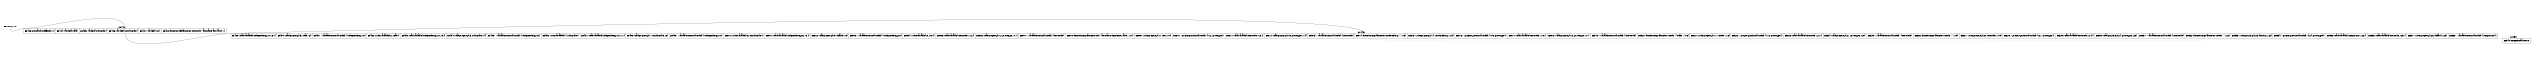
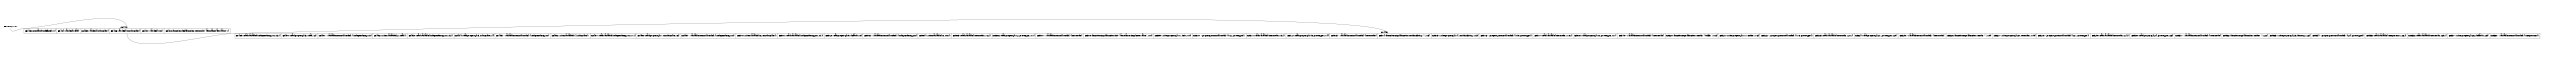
  digraph {
    rankdir=LR
    node [shape=record]
    edge [headport=n tailport=s]
    n1 [label=BB_entry1181 shape=none]
    n2 [label="{68483: constant[undefined,v1]|68484: vardecl['read']|68485: vardecl['subscribe']|68486: vardecl['unsubscribe']|68487: vardecl['run']|68488: function-decl[function AttrNode ( attrName attrValue ),-]}"]
    n3 [label="{68489: read-variable['__dependency1__',v3,-]|68490: read-property[v3,'read',v2]|68491: \<variable-non-null-undef\>['__dependency1__']|68492: write-variable[v2,'read']*|68493: read-variable['__dependency1__',v5,-]|68494: read-property[v5,'subscribe',v4]|68495: \<variable-non-null-undef\>['__dependency1__']|68496: write-variable[v4,'subscribe']*|68497: read-variable['__dependency1__',v7,-]|68498: read-property[v7,'unsubscribe',v6]|68499: \<variable-non-null-undef\>['__dependency1__']|68500: write-variable[v6,'unsubscribe']*|68501: read-variable['__dependency2__',v9,-]|68502: read-property[v9,'default',v8]|68503: \<variable-non-null-undef\>['__dependency2__']|68504: write-variable[v8,'run']*|68505: read-variable['AttrNode',v12,-]|68506: read-property[v12,'prototype',v11]|68507: \<variable-non-null-undef\>['AttrNode']|68508: function-expr[function init ( attrName simpleAttrValue ),v10]|68509: write-property[v11,'init',v10]|68510: \<property-non-null-undef\>[v12,'prototype']*|68511: read-variable['AttrNode',v15,-]|68512: read-property[v15,'prototype',v14]|68513: \<variable-non-null-undef\>['AttrNode']|68514: function-expr[function renderIfDirty ( ),v13]|68515: write-property[v14,'renderIfDirty',v13]|68516: \<property-non-null-undef\>[v15,'prototype']*|68517: read-variable['AttrNode',v18,-]|68518: read-property[v18,'prototype',v17]|68519: \<variable-non-null-undef\>['AttrNode']|68520: function-expr[function render ( buffer ),v16]|68521: write-property[v17,'render',v16]|68522: \<property-non-null-undef\>[v18,'prototype']*|68523: read-variable['AttrNode',v21,-]|68524: read-property[v21,'prototype',v20]|68525: \<variable-non-null-undef\>['AttrNode']|68526: function-expr[function render ( ),v19]|68527: write-property[v20,'rerender',v19]|68528: \<property-non-null-undef\>[v21,'prototype']*|68529: read-variable['AttrNode',v24,-]|68530: read-property[v24,'prototype',v23]|68531: \<variable-non-null-undef\>['AttrNode']|68532: function-expr[function render ( ),v22]|68533: write-property[v23,'destroy',v22]|68534: \<property-non-null-undef\>[v24,'prototype']*|68535: read-variable['__exports__',v26,-]|68536: read-variable['AttrNode',v25,-]|68537: write-property[v26,'default',v25]|68538: \<variable-non-null-undef\>['__exports__']*}"]
-   n4 [label="{68540: exceptional-return}"]
    n1 -> n2 [headlabel="    20447"]
    n2 -> n3 [headlabel="      20448"]
-   n3 -> n4 [color=gray headlabel="      20450"]
  }
